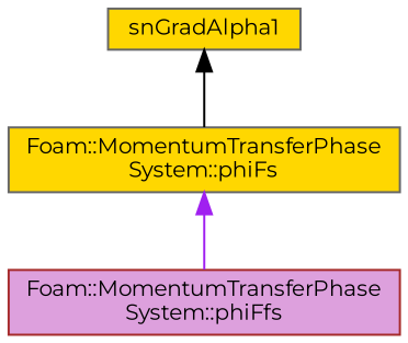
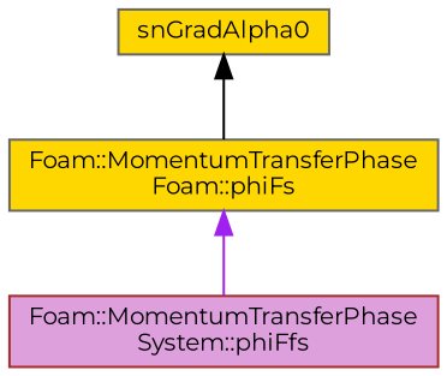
  digraph {
    fontname=Montserrat
    rankdir=TB
    node [color=gray40 fillcolor=gold fontname=Montserrat fontsize=10 shape=box style=filled]
    edge [dir=back fontname=Montserrat fontsize=10 labelfontname=Helvetica labelfontsize=10 style=solid]
-   n1 [fontcolor=black height=0.2 label=snGradAlpha1 width=0.4]
-   n2 [height=0.2 label="Foam::MomentumTransferPhase\lSystem::phiFs" width=0.4]
+   n1 [fontcolor=black height=0.2 label=snGradAlpha0 width=0.4]
+   n2 [height=0.2 label="Foam::MomentumTransferPhase\lFoam::phiFs" width=0.4]
    n3 [color=brown fillcolor=plum height=0.2 label="Foam::MomentumTransferPhase\lSystem::phiFfs" width=0.4]
    n1 -> n2 [color=black]
    n2 -> n3 [color=purple]
  }
